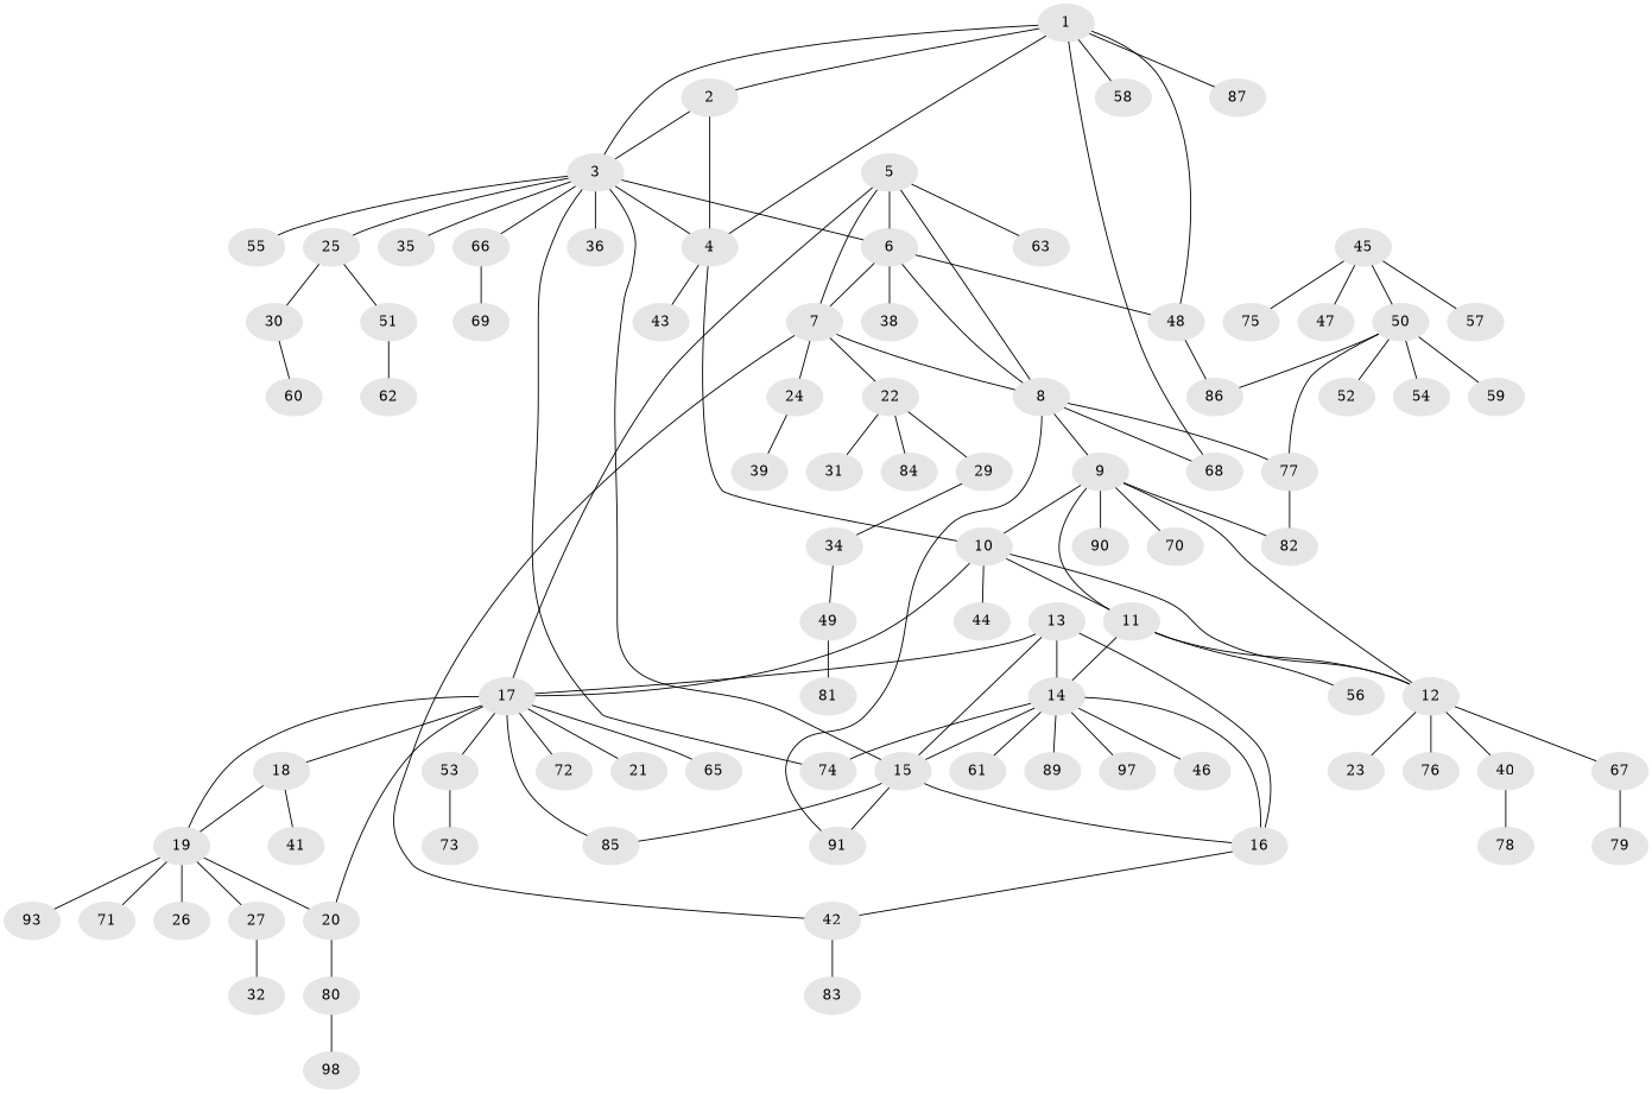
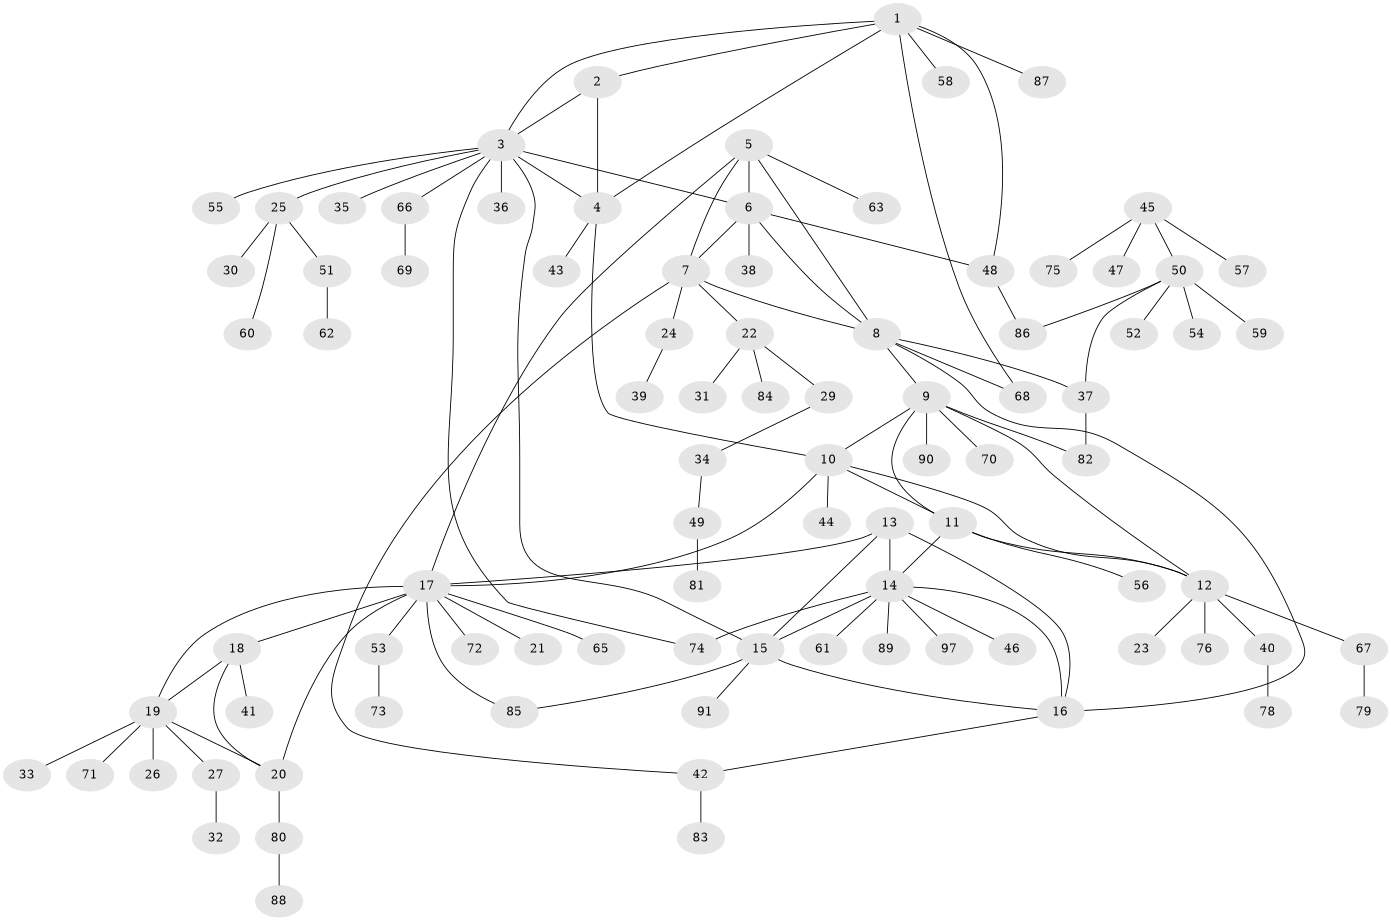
  graph {
    node [color=gray90 style=filled]
    1
    2
    3
    4
    48
    58
    68
    87
    6
    15
    25
    35
    36
    55
    66
    74
    10
    43
    19
    20
    26
    27
-   33 [label=93]
+   33
    71
    86
    7
    8
    38
    16
    85
    91
    30
    51
    60
    69
    17
    11
    12
    44
    5
    63
    22
    24
    42
    9
-   77
+   77 [label=37]
    18
    21
    53
    65
    72
    29
    31
    84
    39
    83
    70
    82
    90
    14
    56
    23
    40
    67
    76
    n66 [label=97]
    46
    61
    89
    78
    79
    13
    41
    80
    73
    32
-   88 [label=98]
+   88
    34
    62
    45
    47
    50
    57
    75
    49
    81
    52
    54
    59
    1 -- 2
    1 -- 3
    1 -- 4
    1 -- 48
    1 -- 58
    1 -- 68
    1 -- 87
    2 -- 3
    2 -- 4
    3 -- 4
    3 -- 6
    3 -- 15
    3 -- 25
    3 -- 35
    3 -- 36
    3 -- 55
    3 -- 66
    3 -- 74
    4 -- 10
    4 -- 43
    48 -- 86
    6 -- 48
    6 -- 7
    6 -- 8
    6 -- 38
    15 -- 16
    15 -- 85
    15 -- 91
    25 -- 30
    25 -- 51
-   30 -- 60
+   25 -- 60
    66 -- 69
    10 -- 17
    10 -- 11
    10 -- 12
    10 -- 44
    19 -- 20
    19 -- 26
    19 -- 27
    19 -- 33
    19 -- 71
    20 -- 80
    27 -- 32
    7 -- 8
    7 -- 22
    7 -- 24
    7 -- 42
    8 -- 68
-   8 -- 91
+   8 -- 16
    8 -- 9
    8 -- 77
    16 -- 42
    51 -- 62
    17 -- 19
    17 -- 20
    17 -- 85
    17 -- 18
    17 -- 21
    17 -- 53
    17 -- 65
    17 -- 72
    11 -- 12
    11 -- 14
    11 -- 56
    12 -- 23
    12 -- 40
    12 -- 67
    12 -- 76
    5 -- 6
    5 -- 7
    5 -- 8
    5 -- 17
    5 -- 63
    22 -- 29
    22 -- 31
    22 -- 84
    24 -- 39
    42 -- 83
    9 -- 10
    9 -- 11
    9 -- 12
    9 -- 70
    9 -- 82
    9 -- 90
    77 -- 82
    18 -- 19
+   18 -- 20
    18 -- 41
    53 -- 73
    29 -- 34
    14 -- 15
    14 -- 74
    14 -- 16
    14 -- n66
    14 -- 46
    14 -- 61
    14 -- 89
    40 -- 78
    67 -- 79
    13 -- 15
    13 -- 16
    13 -- 17
    13 -- 14
    80 -- 88
    34 -- 49
    45 -- 47
    45 -- 50
    45 -- 57
    45 -- 75
    50 -- 86
    50 -- 77
    50 -- 52
    50 -- 54
    50 -- 59
    49 -- 81
  }
